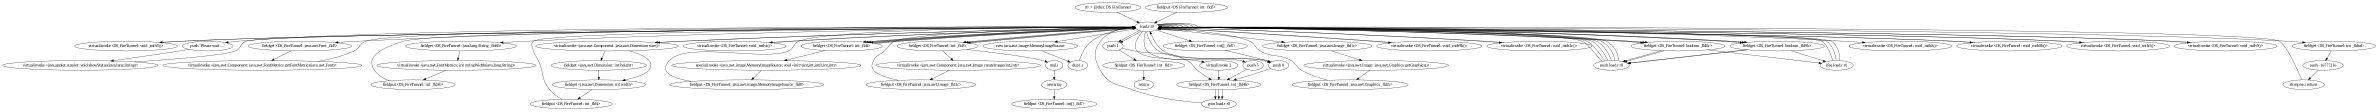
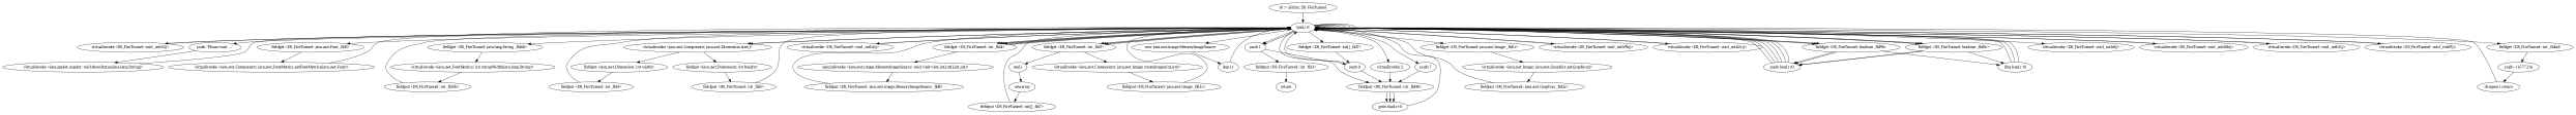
  digraph {
    fontname="PT Serif"
    node [fontname="PT Serif"]
    edge [fontname="PT Serif"]
    "r0 := @this: DS_FireTunnel"
    "load.r r0"
    "virtualinvoke <DS_FireTunnel: void _mth3()>"
    "push \"Please wait ...\""
    "fieldget <DS_FireTunnel: java.awt.Font _fld3>"
    "fieldget <DS_FireTunnel: java.lang.String _fld6b>"
    "virtualinvoke <java.awt.Component: java.awt.Dimension size()>"
    "virtualinvoke <DS_FireTunnel: void _mth4()>"
    "fieldget <DS_FireTunnel: int _fld4>"
    "fieldget <DS_FireTunnel: int _fld5>"
    "new java.awt.image.MemoryImageSource"
    "fieldget <DS_FireTunnel: int[] _fld7>"
    "push 0"
    "fieldget <DS_FireTunnel: java.awt.Image _fld1c>"
    "virtualinvoke <DS_FireTunnel: void _mth9b()>"
    "virtualinvoke <DS_FireTunnel: void _mth2c()>"
    "fieldget <DS_FireTunnel: boolean _fld9b>"
    "fieldget <DS_FireTunnel: boolean _fld0c>"
    "virtualinvoke <DS_FireTunnel: void _mth8()>"
    "virtualinvoke <DS_FireTunnel: void _mth8b()>"
    "virtualinvoke <DS_FireTunnel: void _mth5()>"
    "virtualinvoke <DS_FireTunnel: void _mth9()>"
    "fieldget <DS_FireTunnel: int _fld6d>"
    "push 1"
    n25 [label="virtualinvoke 2"]
    "push 3"
    "virtualinvoke <java.applet.Applet: void showStatus(java.lang.String)>"
    "virtualinvoke <java.awt.Component: java.awt.FontMetrics getFontMetrics(java.awt.Font)>"
    "virtualinvoke <java.awt.FontMetrics: int stringWidth(java.lang.String)>"
    "fieldget <java.awt.Dimension: int width>"
    "fieldget <java.awt.Dimension: int height>"
    "specialinvoke <java.awt.image.MemoryImageSource: void <init>(int,int,int[],int,int)>"
    "mul.i"
    "virtualinvoke <java.awt.Component: java.awt.Image createImage(int,int)>"
    "dup1.r"
    "fieldput <DS_FireTunnel: int _fld4b>"
    "virtualinvoke <java.awt.Image: java.awt.Graphics getGraphics()>"
    n38 [label="push load.r r0"]
    "ifeq load.r r0"
    "push -16777216"
    "fieldput <DS_FireTunnel: int _fld1>"
    "fieldput <DS_FireTunnel: int _fld5b>"
    "fieldput <DS_FireTunnel: int _fld4>"
    "fieldput <DS_FireTunnel: int _fld5>"
    "fieldput <DS_FireTunnel: java.awt.image.MemoryImageSource _fld8>"
    newarray
    "fieldput <DS_FireTunnel: java.awt.Image _fld1c>"
    "fieldput <DS_FireTunnel: int[] _fld7>"
    "goto load.r r0"
    "fieldput <DS_FireTunnel: java.awt.Graphics _fld2c>"
    "ifcmpne.i return"
    return
    "r0 := @this: DS_FireTunnel" -> "load.r r0"
    "load.r r0" -> "load.r r0"
    "load.r r0" -> "load.r r0"
    "load.r r0" -> "load.r r0"
    "load.r r0" -> "load.r r0"
    "load.r r0" -> "load.r r0"
    "load.r r0" -> "load.r r0"
    "load.r r0" -> "load.r r0"
    "load.r r0" -> "load.r r0"
    "load.r r0" -> "virtualinvoke <DS_FireTunnel: void _mth3()>"
    "load.r r0" -> "push \"Please wait ...\""
    "load.r r0" -> "fieldget <DS_FireTunnel: java.awt.Font _fld3>"
    "load.r r0" -> "fieldget <DS_FireTunnel: java.lang.String _fld6b>"
    "load.r r0" -> "virtualinvoke <java.awt.Component: java.awt.Dimension size()>"
    "load.r r0" -> "virtualinvoke <java.awt.Component: java.awt.Dimension size()>"
    "load.r r0" -> "virtualinvoke <DS_FireTunnel: void _mth4()>"
    "load.r r0" -> "fieldget <DS_FireTunnel: int _fld4>"
    "load.r r0" -> "fieldget <DS_FireTunnel: int _fld4>"
    "load.r r0" -> "fieldget <DS_FireTunnel: int _fld4>"
    "load.r r0" -> "fieldget <DS_FireTunnel: int _fld4>"
    "load.r r0" -> "fieldget <DS_FireTunnel: int _fld5>"
    "load.r r0" -> "fieldget <DS_FireTunnel: int _fld5>"
    "load.r r0" -> "fieldget <DS_FireTunnel: int _fld5>"
    "load.r r0" -> "new java.awt.image.MemoryImageSource"
    "load.r r0" -> "fieldget <DS_FireTunnel: int[] _fld7>"
    "load.r r0" -> "push 0"
    "load.r r0" -> "fieldget <DS_FireTunnel: java.awt.Image _fld1c>"
    "load.r r0" -> "virtualinvoke <DS_FireTunnel: void _mth9b()>"
    "load.r r0" -> "virtualinvoke <DS_FireTunnel: void _mth2c()>"
    "load.r r0" -> "fieldget <DS_FireTunnel: boolean _fld9b>"
    "load.r r0" -> "fieldget <DS_FireTunnel: boolean _fld9b>"
    "load.r r0" -> "fieldget <DS_FireTunnel: boolean _fld9b>"
    "load.r r0" -> "fieldget <DS_FireTunnel: boolean _fld0c>"
    "load.r r0" -> "fieldget <DS_FireTunnel: boolean _fld0c>"
    "load.r r0" -> "fieldget <DS_FireTunnel: boolean _fld0c>"
    "load.r r0" -> "virtualinvoke <DS_FireTunnel: void _mth8()>"
    "load.r r0" -> "virtualinvoke <DS_FireTunnel: void _mth8b()>"
    "load.r r0" -> "virtualinvoke <DS_FireTunnel: void _mth5()>"
    "load.r r0" -> "virtualinvoke <DS_FireTunnel: void _mth9()>"
    "load.r r0" -> "fieldget <DS_FireTunnel: int _fld6d>"
    "load.r r0" -> "push 1"
    "load.r r0" -> "push 1"
    "load.r r0" -> n25
    "load.r r0" -> "push 3"
    "virtualinvoke <DS_FireTunnel: void _mth3()>" -> "load.r r0"
    "push \"Please wait ...\"" -> "virtualinvoke <java.applet.Applet: void showStatus(java.lang.String)>"
    "fieldget <DS_FireTunnel: java.awt.Font _fld3>" -> "virtualinvoke <java.awt.Component: java.awt.FontMetrics getFontMetrics(java.awt.Font)>"
    "fieldget <DS_FireTunnel: java.lang.String _fld6b>" -> "virtualinvoke <java.awt.FontMetrics: int stringWidth(java.lang.String)>"
    "virtualinvoke <java.awt.Component: java.awt.Dimension size()>" -> "fieldget <java.awt.Dimension: int width>"
    "virtualinvoke <java.awt.Component: java.awt.Dimension size()>" -> "fieldget <java.awt.Dimension: int height>"
    "virtualinvoke <DS_FireTunnel: void _mth4()>" -> "load.r r0"
    "fieldget <DS_FireTunnel: int _fld4>" -> "load.r r0"
    "fieldget <DS_FireTunnel: int _fld4>" -> "load.r r0"
    "fieldget <DS_FireTunnel: int _fld4>" -> "load.r r0"
    "fieldget <DS_FireTunnel: int _fld4>" -> "specialinvoke <java.awt.image.MemoryImageSource: void <init>(int,int,int[],int,int)>"
    "fieldget <DS_FireTunnel: int _fld5>" -> "load.r r0"
    "fieldget <DS_FireTunnel: int _fld5>" -> "mul.i"
    "fieldget <DS_FireTunnel: int _fld5>" -> "virtualinvoke <java.awt.Component: java.awt.Image createImage(int,int)>"
    "new java.awt.image.MemoryImageSource" -> "dup1.r"
    "fieldget <DS_FireTunnel: int[] _fld7>" -> "push 0"
    "push 0" -> "load.r r0"
    "push 0" -> "fieldput <DS_FireTunnel: int _fld4b>"
    "fieldget <DS_FireTunnel: java.awt.Image _fld1c>" -> "virtualinvoke <java.awt.Image: java.awt.Graphics getGraphics()>"
    "virtualinvoke <DS_FireTunnel: void _mth9b()>" -> "load.r r0"
    "virtualinvoke <DS_FireTunnel: void _mth2c()>" -> "load.r r0"
    "fieldget <DS_FireTunnel: boolean _fld9b>" -> n38
    "fieldget <DS_FireTunnel: boolean _fld9b>" -> n38
    "fieldget <DS_FireTunnel: boolean _fld9b>" -> "ifeq load.r r0"
    "fieldget <DS_FireTunnel: boolean _fld0c>" -> n38
    "fieldget <DS_FireTunnel: boolean _fld0c>" -> n38
    "fieldget <DS_FireTunnel: boolean _fld0c>" -> "ifeq load.r r0"
    "virtualinvoke <DS_FireTunnel: void _mth8b()>" -> "load.r r0"
    "virtualinvoke <DS_FireTunnel: void _mth5()>" -> "load.r r0"
    "virtualinvoke <DS_FireTunnel: void _mth9()>" -> "load.r r0"
    "fieldget <DS_FireTunnel: int _fld6d>" -> "push -16777216"
    "push 1" -> "fieldput <DS_FireTunnel: int _fld4b>"
    "push 1" -> "fieldput <DS_FireTunnel: int _fld1>"
    n25 -> "fieldput <DS_FireTunnel: int _fld4b>"
    "push 3" -> "fieldput <DS_FireTunnel: int _fld4b>"
    "virtualinvoke <java.applet.Applet: void showStatus(java.lang.String)>" -> "load.r r0"
    "virtualinvoke <java.awt.Component: java.awt.FontMetrics getFontMetrics(java.awt.Font)>" -> "load.r r0"
    "virtualinvoke <java.awt.FontMetrics: int stringWidth(java.lang.String)>" -> "fieldput <DS_FireTunnel: int _fld5b>"
    "fieldget <java.awt.Dimension: int width>" -> "fieldput <DS_FireTunnel: int _fld4>"
-   "fieldget <java.awt.Dimension: int height>" -> "fieldget <java.awt.Dimension: int width>"
+   "fieldget <java.awt.Dimension: int height>" -> "fieldput <DS_FireTunnel: int _fld5>"
    "specialinvoke <java.awt.image.MemoryImageSource: void <init>(int,int,int[],int,int)>" -> "fieldput <DS_FireTunnel: java.awt.image.MemoryImageSource _fld8>"
    "mul.i" -> newarray
    "virtualinvoke <java.awt.Component: java.awt.Image createImage(int,int)>" -> "fieldput <DS_FireTunnel: java.awt.Image _fld1c>"
    "dup1.r" -> "load.r r0"
    "fieldput <DS_FireTunnel: int _fld4b>" -> "goto load.r r0"
    "fieldput <DS_FireTunnel: int _fld4b>" -> "goto load.r r0"
    "fieldput <DS_FireTunnel: int _fld4b>" -> "goto load.r r0"
    "virtualinvoke <java.awt.Image: java.awt.Graphics getGraphics()>" -> "fieldput <DS_FireTunnel: java.awt.Graphics _fld2c>"
    n38 -> "load.r r0"
    n38 -> "load.r r0"
    n38 -> "load.r r0"
    n38 -> "load.r r0"
    n38 -> "load.r r0"
    n38 -> "load.r r0"
    "ifeq load.r r0" -> "load.r r0"
    "ifeq load.r r0" -> "load.r r0"
    "ifeq load.r r0" -> "load.r r0"
    "push -16777216" -> "ifcmpne.i return"
    "fieldput <DS_FireTunnel: int _fld1>" -> return
    "fieldput <DS_FireTunnel: int _fld5b>" -> "load.r r0"
    "fieldput <DS_FireTunnel: int _fld4>" -> "load.r r0"
    "fieldput <DS_FireTunnel: int _fld5>" -> "load.r r0"
    "fieldput <DS_FireTunnel: java.awt.image.MemoryImageSource _fld8>" -> "load.r r0"
    newarray -> "fieldput <DS_FireTunnel: int[] _fld7>"
    "fieldput <DS_FireTunnel: java.awt.Image _fld1c>" -> "load.r r0"
+   "fieldput <DS_FireTunnel: int[] _fld7>" -> "load.r r0"
    "goto load.r r0" -> "load.r r0"
    "fieldput <DS_FireTunnel: java.awt.Graphics _fld2c>" -> "load.r r0"
    "ifcmpne.i return" -> "load.r r0"
  }
